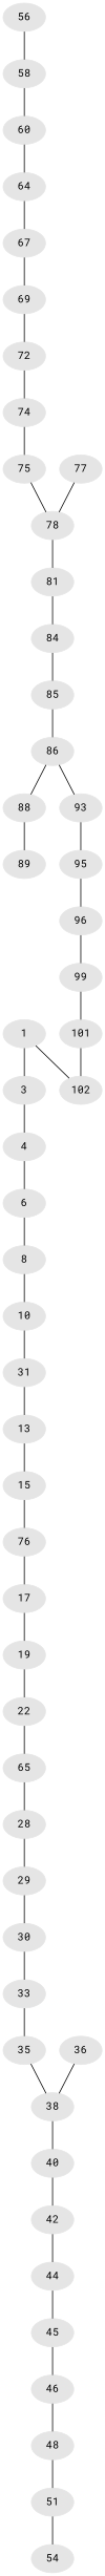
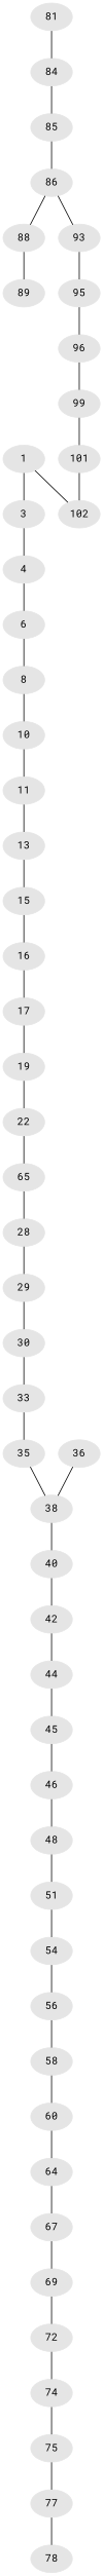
  graph {
    fontname="Roboto Mono"
    node [color=gray90 fontname="Roboto Mono" style=filled]
    edge [fontname="Roboto Mono"]
    1 [super="+2+105"]
    3
    102 [super="+103"]
    4 [super="+5"]
    6 [super="+7"]
    8 [super="+9"]
    10
-   11 [super="+12" label=31]
+   11 [super="+12"]
    13 [super="+14"]
    15
-   16 [label=76]
+   16
    17 [super="+18"]
    19 [super="+20"]
    22 [super="+23"]
    n15 [label=65 super="+26"]
    28
    29
    30 [super="+31"]
    33 [super="+34"]
    35
    38 [super="+39"]
    36 [super="+37"]
    40 [super="+41"]
    42 [super="+43"]
    44
    45
    46 [super="+47"]
    n28 [label=48 super="+50"]
    51 [super="+52"]
    54 [super="+55"]
    56 [super="+57"]
    58 [super="+59"]
    60 [super="+61"]
    64 [super="+65"]
    67 [super="+68"]
    69 [super="+70"]
    72 [super="+73"]
    74
    75 [super="+76"]
    77
    78 [super="+79"]
    81 [super="+82"]
    84
    85
    86 [super="+87"]
    88
    93 [super="+94"]
    89 [super="+90"]
    95
    96 [super="+97"]
    99 [super="+100"]
    101
    1 -- 3
    1 -- 102
    3 -- 4
    4 -- 6
    6 -- 8
    8 -- 10
    10 -- 11
    11 -- 13
    13 -- 15
    15 -- 16
    16 -- 17
    17 -- 19
    19 -- 22
    22 -- n15
    n15 -- 28
    28 -- 29
    29 -- 30
    30 -- 33
    33 -- 35
    35 -- 38
    38 -- 40
    36 -- 38
    40 -- 42
    42 -- 44
    44 -- 45
    45 -- 46
    46 -- n28
    n28 -- 51
    51 -- 54
+   54 -- 56
    56 -- 58
    58 -- 60
    60 -- 64
    64 -- 67
    67 -- 69
    69 -- 72
    72 -- 74
    74 -- 75
-   75 -- 78
+   75 -- 77
    77 -- 78
-   78 -- 81
    81 -- 84
    84 -- 85
    85 -- 86
    86 -- 88
    86 -- 93
    88 -- 89
    93 -- 95
    95 -- 96
    96 -- 99
    99 -- 101
    101 -- 102
  }
